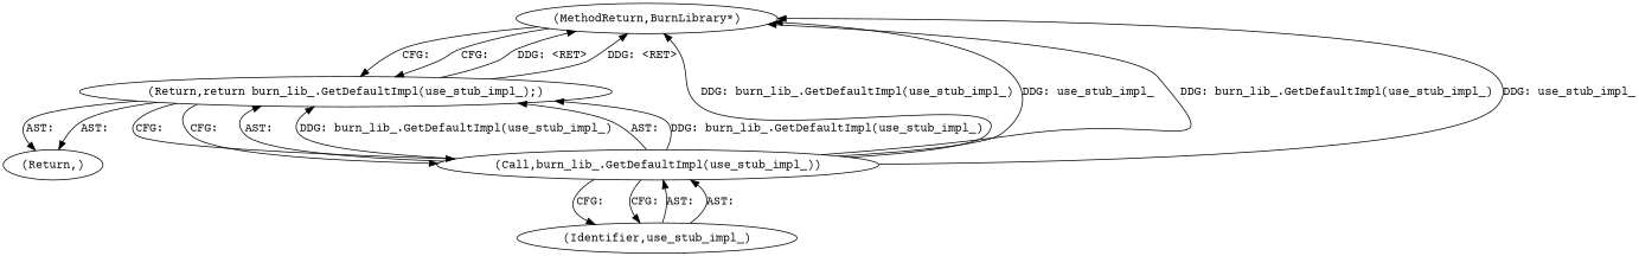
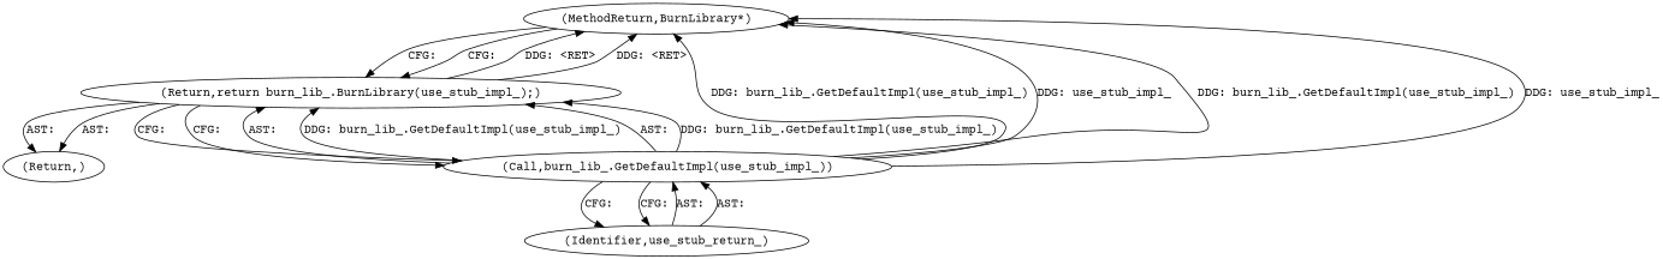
  digraph {
    fontname="Courier Prime"
    node [fontname="Courier Prime"]
    edge [fontname="Courier Prime"]
    n1 [label="(MethodReturn,BurnLibrary*)"]
-   n2 [label="(Return,return burn_lib_.GetDefaultImpl(use_stub_impl_);)"]
+   n2 [label="(Return,return burn_lib_.BurnLibrary(use_stub_impl_);)"]
    n3 [label="(Return,)"]
    n4 [label="(Call,burn_lib_.GetDefaultImpl(use_stub_impl_))"]
-   n5 [label="(Identifier,use_stub_impl_)"]
+   n5 [label="(Identifier,use_stub_return_)"]
    n1 -> n2 [label="CFG: "]
    n1 -> n2 [label="CFG: "]
    n2 -> n1 [label="DDG: <RET>"]
    n2 -> n1 [label="DDG: <RET>"]
    n2 -> n3 [label="AST: "]
    n2 -> n3 [label="AST: "]
    n2 -> n4 [label="CFG: "]
    n2 -> n4 [label="CFG: "]
    n4 -> n1 [label="DDG: burn_lib_.GetDefaultImpl(use_stub_impl_)"]
    n4 -> n1 [label="DDG: use_stub_impl_"]
    n4 -> n1 [label="DDG: burn_lib_.GetDefaultImpl(use_stub_impl_)"]
    n4 -> n1 [label="DDG: use_stub_impl_"]
    n4 -> n2 [label="AST: "]
    n4 -> n2 [label="DDG: burn_lib_.GetDefaultImpl(use_stub_impl_)"]
    n4 -> n2 [label="AST: "]
    n4 -> n2 [label="DDG: burn_lib_.GetDefaultImpl(use_stub_impl_)"]
    n4 -> n5 [label="CFG: "]
    n4 -> n5 [label="CFG: "]
    n5 -> n4 [label="AST: "]
    n5 -> n4 [label="AST: "]
  }
